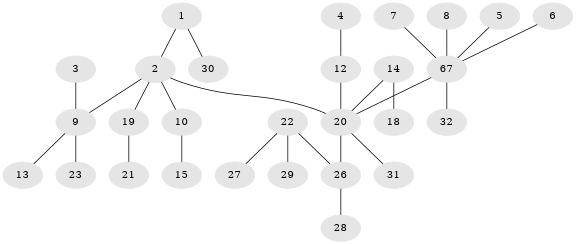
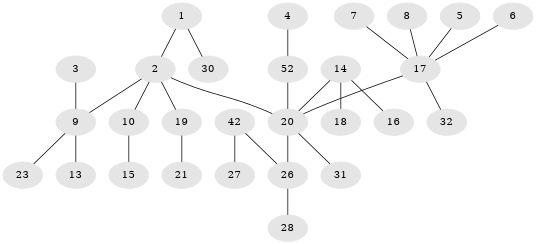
  graph {
    node [color=gray90 style=filled]
    edge [weight=1.0]
    1
    2
    30
    9
    10
    19
    20
    13
    23
    15
    21
    26
    31
    3
    4
-   12
+   12 [label=52]
    5
-   17 [label=67]
+   17
    32
    6
    7
    8
    14
+   16
    18
    28
-   22
+   22 [label=42]
    27
-   29
    1 -- 2
    1 -- 30
    2 -- 9
    2 -- 10
    2 -- 19
    2 -- 20
    9 -- 13
    9 -- 23
    10 -- 15
    19 -- 21
    20 -- 26
    20 -- 31
    26 -- 28
    3 -- 9
    4 -- 12
    12 -- 20
    5 -- 17
    17 -- 20
    17 -- 32
    6 -- 17
    7 -- 17
    8 -- 17
    14 -- 20
+   14 -- 16
    14 -- 18
    22 -- 26
    22 -- 27
-   22 -- 29
  }
